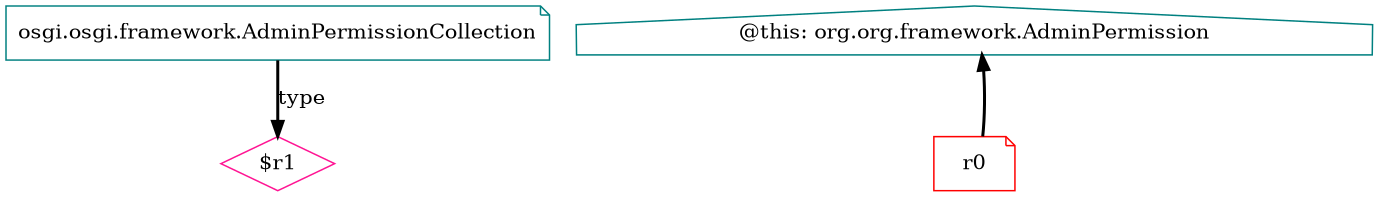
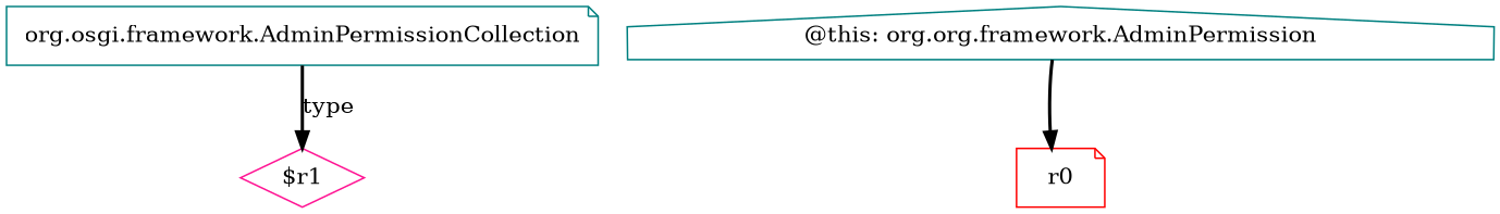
  digraph {
    node [color=teal shape=note]
    edge [style=bold]
-   n1 [label="osgi.osgi.framework.AdminPermissionCollection"]
+   n1 [label="org.osgi.framework.AdminPermissionCollection"]
    n2 [color=deeppink label="$r1" shape=diamond]
    n3 [label="@this: org.org.framework.AdminPermission" shape=house]
    n4 [color=red label=r0]
    n1 -> n2 [label=type]
-   n4 -> n3
+   n3 -> n4
  }
